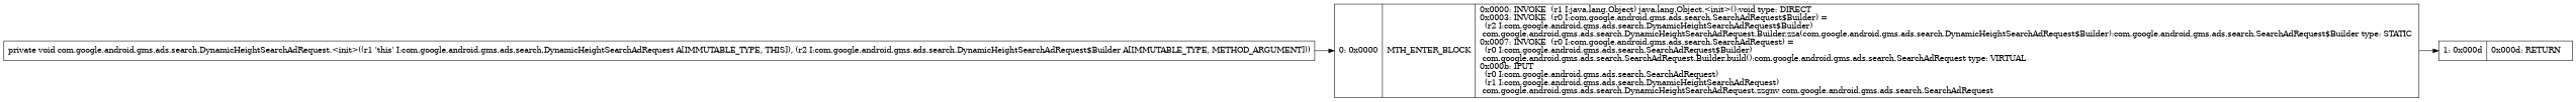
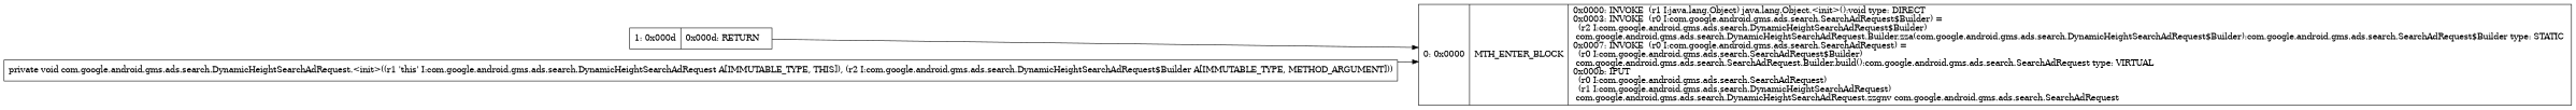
  digraph {
    rankdir=LR
    node [shape=record]
    n1 [label="{0\:\ 0x0000|MTH_ENTER_BLOCK\l|0x0000: INVOKE  (r1 I:java.lang.Object) java.lang.Object.\<init\>():void type: DIRECT \l0x0003: INVOKE  (r0 I:com.google.android.gms.ads.search.SearchAdRequest$Builder) = \l  (r2 I:com.google.android.gms.ads.search.DynamicHeightSearchAdRequest$Builder)\l com.google.android.gms.ads.search.DynamicHeightSearchAdRequest.Builder.zza(com.google.android.gms.ads.search.DynamicHeightSearchAdRequest$Builder):com.google.android.gms.ads.search.SearchAdRequest$Builder type: STATIC \l0x0007: INVOKE  (r0 I:com.google.android.gms.ads.search.SearchAdRequest) = \l  (r0 I:com.google.android.gms.ads.search.SearchAdRequest$Builder)\l com.google.android.gms.ads.search.SearchAdRequest.Builder.build():com.google.android.gms.ads.search.SearchAdRequest type: VIRTUAL \l0x000b: IPUT  \l  (r0 I:com.google.android.gms.ads.search.SearchAdRequest)\l  (r1 I:com.google.android.gms.ads.search.DynamicHeightSearchAdRequest)\l com.google.android.gms.ads.search.DynamicHeightSearchAdRequest.zzgnv com.google.android.gms.ads.search.SearchAdRequest \l}"]
    n2 [label="{1\:\ 0x000d|0x000d: RETURN   \l}"]
    n3 [label="{private void com.google.android.gms.ads.search.DynamicHeightSearchAdRequest.\<init\>((r1 'this' I:com.google.android.gms.ads.search.DynamicHeightSearchAdRequest A[IMMUTABLE_TYPE, THIS]), (r2 I:com.google.android.gms.ads.search.DynamicHeightSearchAdRequest$Builder A[IMMUTABLE_TYPE, METHOD_ARGUMENT])) }"]
-   n1 -> n2
+   n2 -> n1
    n3 -> n1
  }
